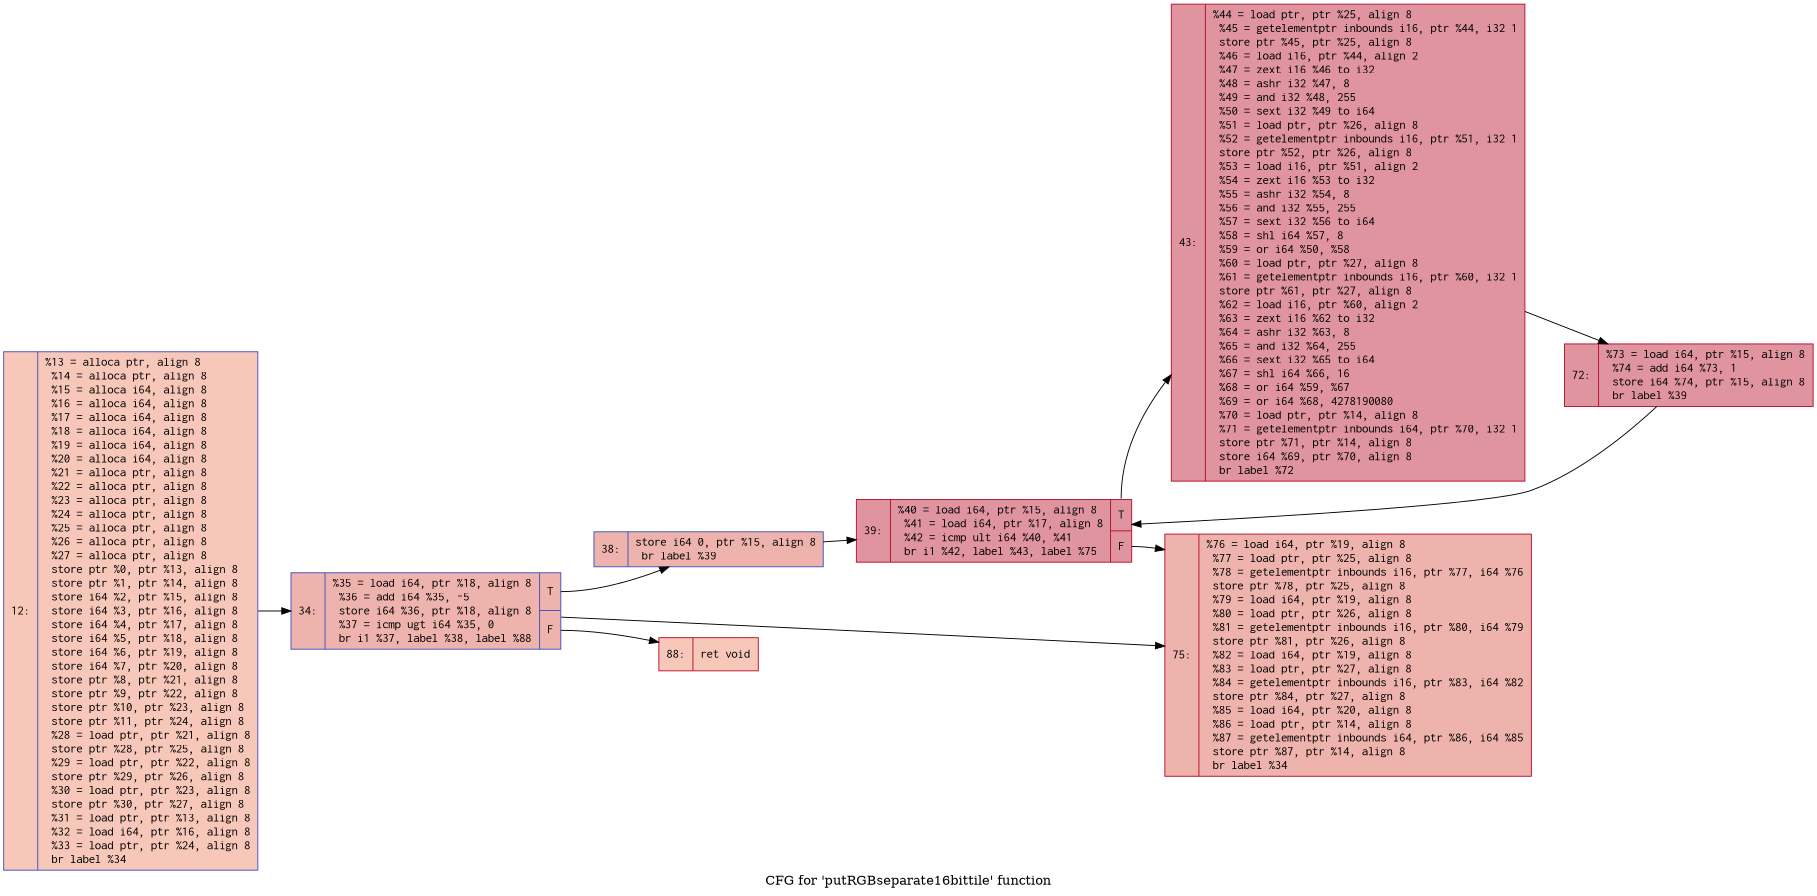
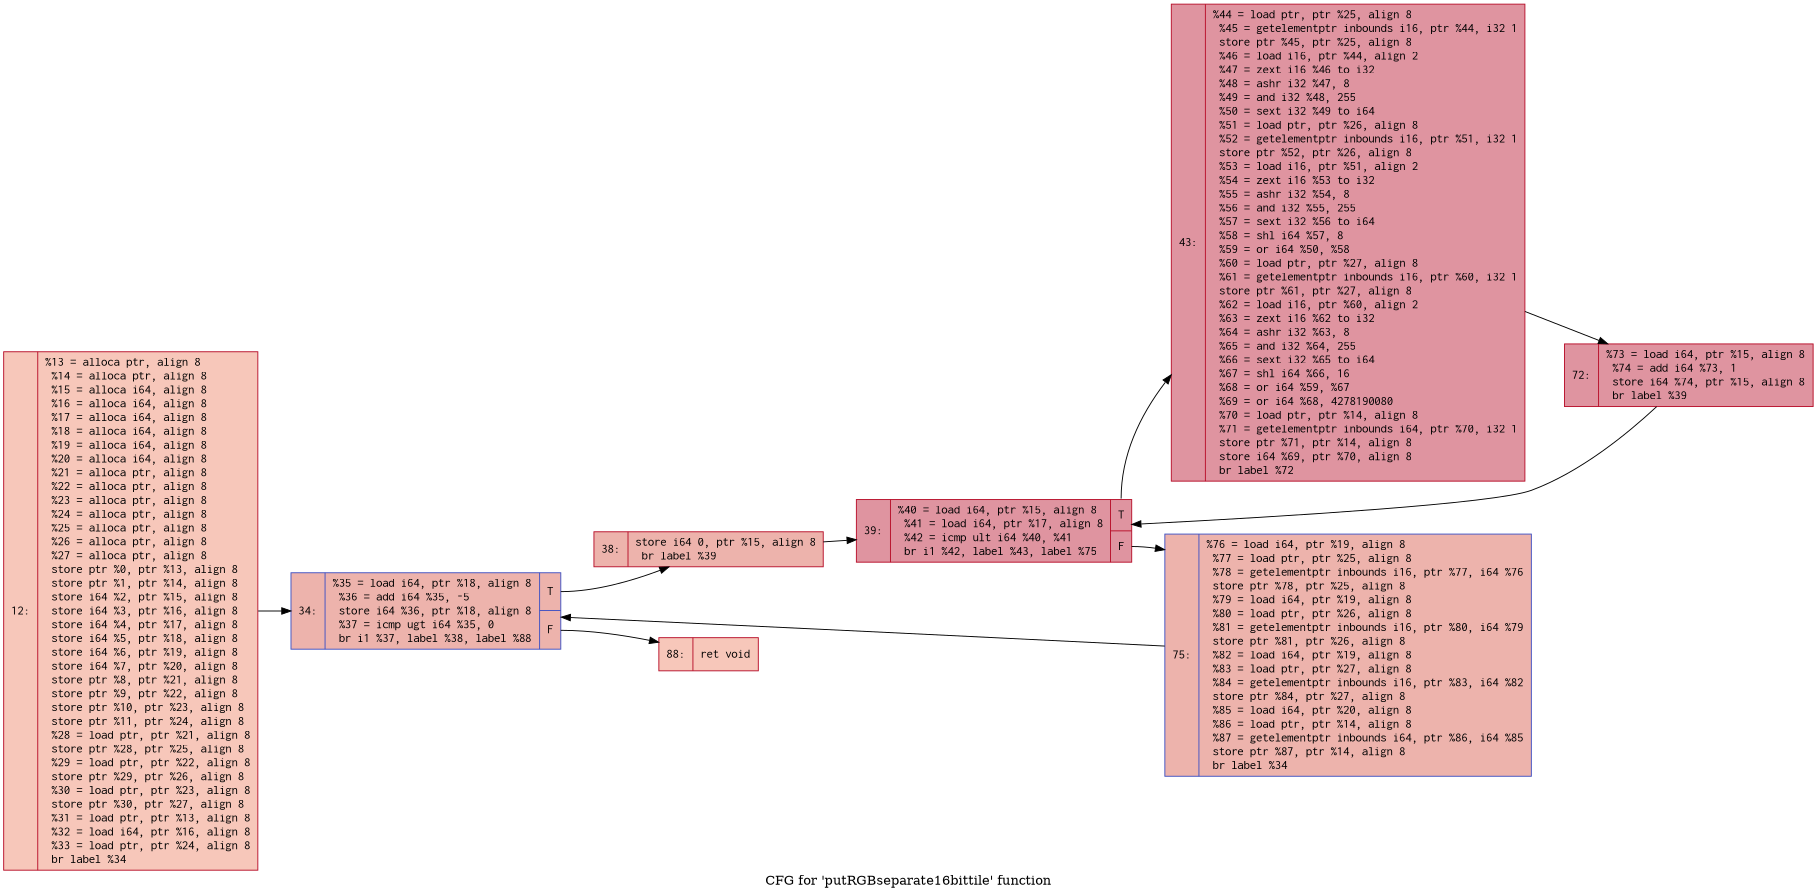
  digraph {
    label="CFG for 'putRGBseparate16bittile' function"
    rankdir=LR
    node [color="#3d50c3ff" fillcolor="#d6524470" fontname=Courier shape=record style=filled]
-   n1 [fillcolor="#ec7f6370" label="{12:\l|  %13 = alloca ptr, align 8\l  %14 = alloca ptr, align 8\l  %15 = alloca i64, align 8\l  %16 = alloca i64, align 8\l  %17 = alloca i64, align 8\l  %18 = alloca i64, align 8\l  %19 = alloca i64, align 8\l  %20 = alloca i64, align 8\l  %21 = alloca ptr, align 8\l  %22 = alloca ptr, align 8\l  %23 = alloca ptr, align 8\l  %24 = alloca ptr, align 8\l  %25 = alloca ptr, align 8\l  %26 = alloca ptr, align 8\l  %27 = alloca ptr, align 8\l  store ptr %0, ptr %13, align 8\l  store ptr %1, ptr %14, align 8\l  store i64 %2, ptr %15, align 8\l  store i64 %3, ptr %16, align 8\l  store i64 %4, ptr %17, align 8\l  store i64 %5, ptr %18, align 8\l  store i64 %6, ptr %19, align 8\l  store i64 %7, ptr %20, align 8\l  store ptr %8, ptr %21, align 8\l  store ptr %9, ptr %22, align 8\l  store ptr %10, ptr %23, align 8\l  store ptr %11, ptr %24, align 8\l  %28 = load ptr, ptr %21, align 8\l  store ptr %28, ptr %25, align 8\l  %29 = load ptr, ptr %22, align 8\l  store ptr %29, ptr %26, align 8\l  %30 = load ptr, ptr %23, align 8\l  store ptr %30, ptr %27, align 8\l  %31 = load ptr, ptr %13, align 8\l  %32 = load i64, ptr %16, align 8\l  %33 = load ptr, ptr %24, align 8\l  br label %34\l}"]
+   n1 [color="#b70d28ff" fillcolor="#ec7f6370" label="{12:\l|  %13 = alloca ptr, align 8\l  %14 = alloca ptr, align 8\l  %15 = alloca i64, align 8\l  %16 = alloca i64, align 8\l  %17 = alloca i64, align 8\l  %18 = alloca i64, align 8\l  %19 = alloca i64, align 8\l  %20 = alloca i64, align 8\l  %21 = alloca ptr, align 8\l  %22 = alloca ptr, align 8\l  %23 = alloca ptr, align 8\l  %24 = alloca ptr, align 8\l  %25 = alloca ptr, align 8\l  %26 = alloca ptr, align 8\l  %27 = alloca ptr, align 8\l  store ptr %0, ptr %13, align 8\l  store ptr %1, ptr %14, align 8\l  store i64 %2, ptr %15, align 8\l  store i64 %3, ptr %16, align 8\l  store i64 %4, ptr %17, align 8\l  store i64 %5, ptr %18, align 8\l  store i64 %6, ptr %19, align 8\l  store i64 %7, ptr %20, align 8\l  store ptr %8, ptr %21, align 8\l  store ptr %9, ptr %22, align 8\l  store ptr %10, ptr %23, align 8\l  store ptr %11, ptr %24, align 8\l  %28 = load ptr, ptr %21, align 8\l  store ptr %28, ptr %25, align 8\l  %29 = load ptr, ptr %22, align 8\l  store ptr %29, ptr %26, align 8\l  %30 = load ptr, ptr %23, align 8\l  store ptr %30, ptr %27, align 8\l  %31 = load ptr, ptr %13, align 8\l  %32 = load i64, ptr %16, align 8\l  %33 = load ptr, ptr %24, align 8\l  br label %34\l}"]
    n2 [label="{34:\l|  %35 = load i64, ptr %18, align 8\l  %36 = add i64 %35, -5\l  store i64 %36, ptr %18, align 8\l  %37 = icmp ugt i64 %35, 0\l  br i1 %37, label %38, label %88\l|{<s0>T|<s1>F}}"]
-   n3 [label="{38:\l|  store i64 0, ptr %15, align 8\l  br label %39\l}"]
+   n3 [color="#b70d28ff" label="{38:\l|  store i64 0, ptr %15, align 8\l  br label %39\l}"]
    n4 [color="#b70d28ff" fillcolor="#ec7f6370" label="{88:\l|  ret void\l}"]
    n5 [color="#b70d28ff" fillcolor="#b70d2870" label="{39:\l|  %40 = load i64, ptr %15, align 8\l  %41 = load i64, ptr %17, align 8\l  %42 = icmp ult i64 %40, %41\l  br i1 %42, label %43, label %75\l|{<s0>T|<s1>F}}"]
    n6 [color="#b70d28ff" fillcolor="#b70d2870" label="{43:\l|  %44 = load ptr, ptr %25, align 8\l  %45 = getelementptr inbounds i16, ptr %44, i32 1\l  store ptr %45, ptr %25, align 8\l  %46 = load i16, ptr %44, align 2\l  %47 = zext i16 %46 to i32\l  %48 = ashr i32 %47, 8\l  %49 = and i32 %48, 255\l  %50 = sext i32 %49 to i64\l  %51 = load ptr, ptr %26, align 8\l  %52 = getelementptr inbounds i16, ptr %51, i32 1\l  store ptr %52, ptr %26, align 8\l  %53 = load i16, ptr %51, align 2\l  %54 = zext i16 %53 to i32\l  %55 = ashr i32 %54, 8\l  %56 = and i32 %55, 255\l  %57 = sext i32 %56 to i64\l  %58 = shl i64 %57, 8\l  %59 = or i64 %50, %58\l  %60 = load ptr, ptr %27, align 8\l  %61 = getelementptr inbounds i16, ptr %60, i32 1\l  store ptr %61, ptr %27, align 8\l  %62 = load i16, ptr %60, align 2\l  %63 = zext i16 %62 to i32\l  %64 = ashr i32 %63, 8\l  %65 = and i32 %64, 255\l  %66 = sext i32 %65 to i64\l  %67 = shl i64 %66, 16\l  %68 = or i64 %59, %67\l  %69 = or i64 %68, 4278190080\l  %70 = load ptr, ptr %14, align 8\l  %71 = getelementptr inbounds i64, ptr %70, i32 1\l  store ptr %71, ptr %14, align 8\l  store i64 %69, ptr %70, align 8\l  br label %72\l}"]
-   n7 [color="#b70d28ff" label="{75:\l|  %76 = load i64, ptr %19, align 8\l  %77 = load ptr, ptr %25, align 8\l  %78 = getelementptr inbounds i16, ptr %77, i64 %76\l  store ptr %78, ptr %25, align 8\l  %79 = load i64, ptr %19, align 8\l  %80 = load ptr, ptr %26, align 8\l  %81 = getelementptr inbounds i16, ptr %80, i64 %79\l  store ptr %81, ptr %26, align 8\l  %82 = load i64, ptr %19, align 8\l  %83 = load ptr, ptr %27, align 8\l  %84 = getelementptr inbounds i16, ptr %83, i64 %82\l  store ptr %84, ptr %27, align 8\l  %85 = load i64, ptr %20, align 8\l  %86 = load ptr, ptr %14, align 8\l  %87 = getelementptr inbounds i64, ptr %86, i64 %85\l  store ptr %87, ptr %14, align 8\l  br label %34\l}"]
+   n7 [label="{75:\l|  %76 = load i64, ptr %19, align 8\l  %77 = load ptr, ptr %25, align 8\l  %78 = getelementptr inbounds i16, ptr %77, i64 %76\l  store ptr %78, ptr %25, align 8\l  %79 = load i64, ptr %19, align 8\l  %80 = load ptr, ptr %26, align 8\l  %81 = getelementptr inbounds i16, ptr %80, i64 %79\l  store ptr %81, ptr %26, align 8\l  %82 = load i64, ptr %19, align 8\l  %83 = load ptr, ptr %27, align 8\l  %84 = getelementptr inbounds i16, ptr %83, i64 %82\l  store ptr %84, ptr %27, align 8\l  %85 = load i64, ptr %20, align 8\l  %86 = load ptr, ptr %14, align 8\l  %87 = getelementptr inbounds i64, ptr %86, i64 %85\l  store ptr %87, ptr %14, align 8\l  br label %34\l}"]
    n8 [color="#b70d28ff" fillcolor="#b70d2870" label="{72:\l|  %73 = load i64, ptr %15, align 8\l  %74 = add i64 %73, 1\l  store i64 %74, ptr %15, align 8\l  br label %39\l}"]
    n1 -> n2
    n2 -> n3 [tailport=s0]
    n2 -> n4 [tailport=s1]
    n3 -> n5
    n5 -> n6 [tailport=s0]
    n5 -> n7 [tailport=s1]
    n6 -> n8
-   n2 -> n7
+   n7 -> n2
    n8 -> n5
  }
